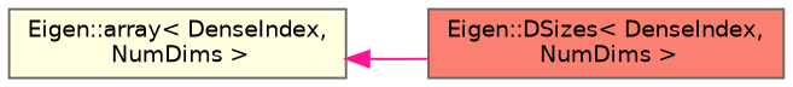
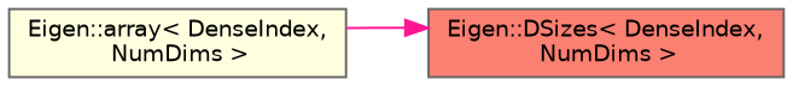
  digraph {
    rankdir=LR
    node [color=grey40 fontname=Helvetica fontsize=10 shape=box style=filled]
    n1 [fillcolor=lightyellow height=0.2 label="Eigen::array\< DenseIndex,\l NumDims \>" width=0.4]
    n2 [fillcolor=salmon height=0.2 label="Eigen::DSizes\< DenseIndex,\l NumDims \>" width=0.4]
-   n1 -> n2 [color=deeppink dir=back fontname=Helvetica fontsize=10 labelfontname=Helvetica labelfontsize=10 style=solid]
+   n2 -> n1 [color=deeppink dir=back fontname=Helvetica fontsize=10 labelfontname=Helvetica labelfontsize=10 style=solid]
  }
